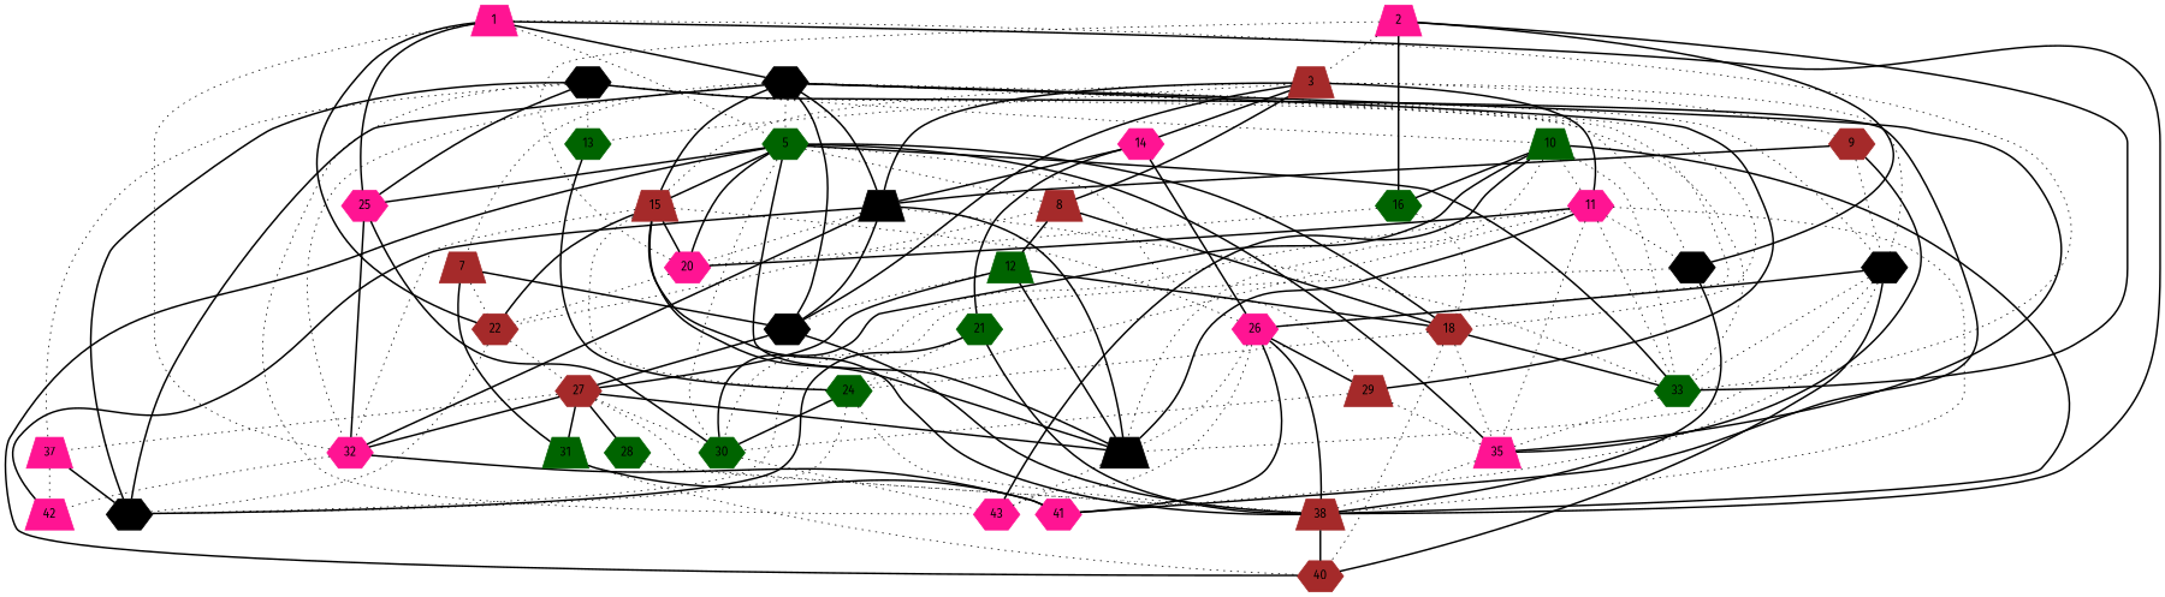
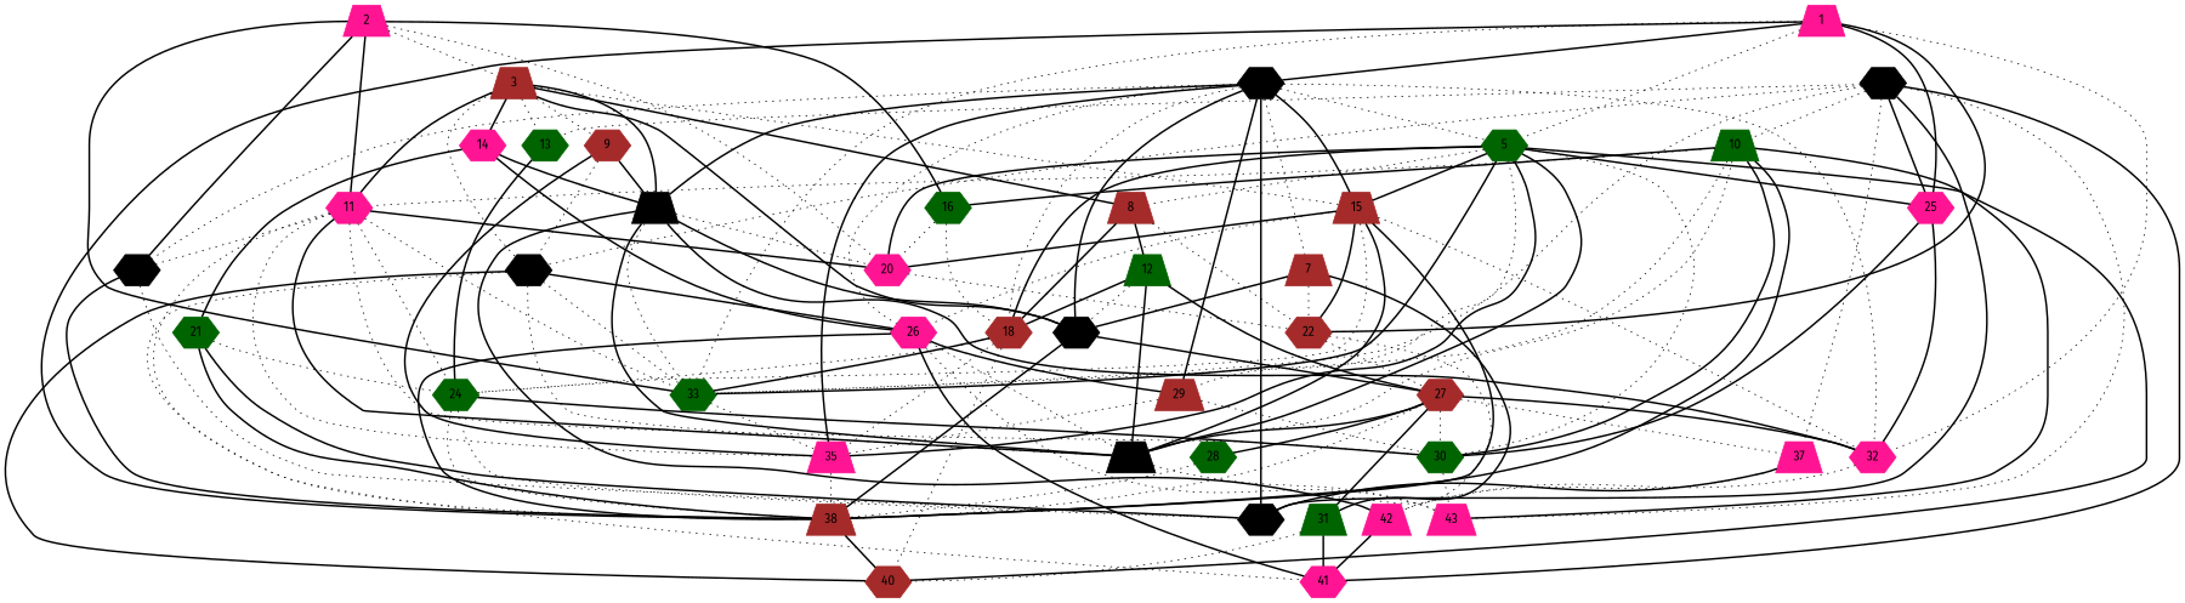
  graph {
    fontname="Fira Sans"
    node [color=deeppink fontname="Fira Sans" shape=hexagon style=filled]
    edge [fontname="Fira Sans" style=bold weight=1.0]
    1 [shape=trapezium]
    4 [color=black]
    5 [color=darkgreen]
    22 [color=brown]
    25
    32
    33 [color=darkgreen]
    38 [color=brown shape=trapezium]
    36 [color=black]
    15 [color=brown shape=trapezium]
    17 [color=black shape=trapezium]
    23 [color=black]
    7 [color=brown shape=trapezium]
    18 [color=brown]
    26
    29 [color=brown shape=trapezium]
    35 [shape=trapezium]
    39 [color=black]
    20
    8 [color=brown shape=trapezium]
    30 [color=darkgreen]
    34 [color=black shape=trapezium]
    40 [color=brown]
    27 [color=brown]
    41
    42 [shape=trapezium]
    2 [shape=trapezium]
    3 [color=brown shape=trapezium]
    11
    16 [color=darkgreen]
    9 [color=brown]
    13 [color=darkgreen]
    14
    19 [color=black]
    24 [color=darkgreen]
    12 [color=darkgreen shape=trapezium]
    21 [color=darkgreen]
    31 [color=darkgreen shape=trapezium]
-   43
+   43 [shape=trapezium]
    6 [color=black]
    10 [color=darkgreen shape=trapezium]
    37 [shape=trapezium]
    28 [color=darkgreen]
    1 -- 4 [weight=2.0]
    1 -- 5 [style=dotted]
    1 -- 22 [weight=2.0]
    1 -- 25
    1 -- 32 [style=dotted weight=2.0]
    1 -- 33 [style=dotted]
    1 -- 38
    4 -- 5 [style=dotted weight=2.0]
    4 -- 32 [style=dotted]
    4 -- 36 [style=dotted]
    4 -- 15
    4 -- 17 [weight=2.0]
    4 -- 23 [weight=2.0]
    4 -- 7 [style=dotted]
    4 -- 18 [style=dotted]
    4 -- 26 [style=dotted]
    4 -- 29
    4 -- 35
    4 -- 39 [weight=3.0]
    5 -- 25
    5 -- 33
    5 -- 15
    5 -- 18 [weight=2.0]
    5 -- 29 [style=dotted]
    5 -- 35 [weight=2.0]
    5 -- 20
    5 -- 8 [style=dotted]
    5 -- 30 [style=dotted]
    5 -- 34
    5 -- 40
    22 -- 39 [style=dotted]
    22 -- 27 [style=dotted]
    25 -- 32
    25 -- 30
-   32 -- 41
+   42 -- 41
    32 -- 42 [style=dotted]
    33 -- 35 [style=dotted]
    38 -- 40 [weight=2.0]
    36 -- 38
    36 -- 39 [style=dotted]
    15 -- 22
    15 -- 32 [style=dotted]
    15 -- 38
    15 -- 26 [style=dotted weight=2.0]
    15 -- 20
    15 -- 34
    15 -- 24 [style=dotted]
    17 -- 32
    17 -- 33 [style=dotted]
    17 -- 23
    17 -- 20 [style=dotted]
    17 -- 34 [weight=2.0]
    17 -- 42
    23 -- 38
    23 -- 27
    7 -- 22 [style=dotted]
    7 -- 23 [weight=2.0]
    7 -- 31
    18 -- 33
    18 -- 35 [style=dotted]
    18 -- 40 [style=dotted]
    18 -- 24 [style=dotted]
    26 -- 38
    26 -- 29
    26 -- 34 [style=dotted]
    26 -- 41
    26 -- 43 [style=dotted weight=3.0]
    29 -- 35 [style=dotted]
    29 -- 30 [style=dotted weight=2.0]
    35 -- 38 [style=dotted weight=2.0]
    20 -- 22 [style=dotted]
    8 -- 22 [style=dotted]
    8 -- 18 [weight=2.0]
    8 -- 12
    30 -- 43 [style=dotted]
    34 -- 43 [style=dotted]
    27 -- 32
    27 -- 38 [style=dotted]
    27 -- 30 [style=dotted]
    27 -- 34
    27 -- 31
    27 -- 37 [style=dotted]
    27 -- 28 [weight=2.0]
    2 -- 33
    2 -- 36
    2 -- 20 [style=dotted]
    2 -- 3 [style=dotted]
+   2 -- 11
    2 -- 16
    3 -- 15 [style=dotted]
    3 -- 17
    3 -- 23
    3 -- 8
    3 -- 11 [weight=2.0]
    3 -- 9 [style=dotted]
    3 -- 13 [style=dotted]
    3 -- 14
    3 -- 19 [style=dotted weight=2.0]
    11 -- 33 [style=dotted]
    11 -- 38 [style=dotted]
    11 -- 36 [style=dotted]
    11 -- 35 [style=dotted]
    11 -- 20
    11 -- 30 [style=dotted]
    11 -- 34
    11 -- 24 [style=dotted]
    16 -- 18 [style=dotted]
    16 -- 20 [style=dotted]
    9 -- 17
    9 -- 35
    9 -- 19 [style=dotted weight=2.0]
    13 -- 24
    14 -- 17
    14 -- 26
    14 -- 21
    19 -- 33 [style=dotted]
    19 -- 26
    19 -- 34 [style=dotted]
    19 -- 40
    19 -- 41 [style=dotted]
    24 -- 38 [style=dotted]
    24 -- 39 [style=dotted]
    24 -- 30
    12 -- 23 [style=dotted]
    12 -- 18 [weight=2.0]
    12 -- 34
    12 -- 27
    21 -- 38
    21 -- 39
    21 -- 24 [style=dotted]
    31 -- 40 [style=dotted]
    31 -- 41 [weight=3.0]
    6 -- 25
    6 -- 33 [style=dotted]
    6 -- 39
    6 -- 41
    6 -- 13 [style=dotted]
    6 -- 19 [style=dotted]
    6 -- 43 [style=dotted]
    6 -- 10 [style=dotted]
    6 -- 37 [style=dotted]
    10 -- 33 [style=dotted weight=2.0]
    10 -- 38
    10 -- 30
    10 -- 34 [style=dotted]
    10 -- 11 [style=dotted weight=2.0]
    10 -- 16
    10 -- 43
    37 -- 39
    37 -- 42 [style=dotted]
    28 -- 38 [style=dotted]
  }
